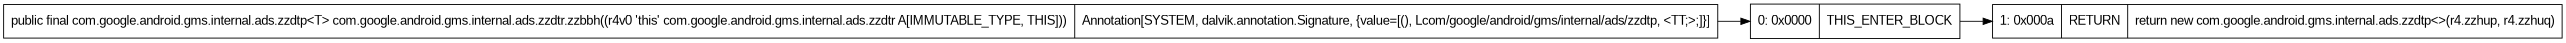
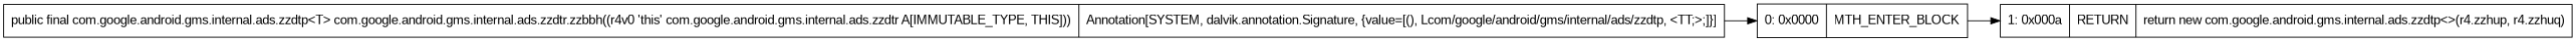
  digraph {
    rankdir=LR
    fontname="Liberation Sans"
    node [shape=record fontname="Liberation Sans"]
    edge [fontname="Liberation Sans"]
-   n1 [label="{0\:\ 0x0000|THIS_ENTER_BLOCK\l}"]
+   n1 [label="{0\:\ 0x0000|MTH_ENTER_BLOCK\l}"]
    n2 [label="{1\:\ 0x000a|RETURN\l|return new com.google.android.gms.internal.ads.zzdtp\<\>(r4.zzhup, r4.zzhuq)\l}"]
    n3 [label="{public final com.google.android.gms.internal.ads.zzdtp\<T\> com.google.android.gms.internal.ads.zzdtr.zzbbh((r4v0 'this' com.google.android.gms.internal.ads.zzdtr A[IMMUTABLE_TYPE, THIS]))  | Annotation[SYSTEM, dalvik.annotation.Signature, \{value=[(), Lcom\/google\/android\/gms\/internal\/ads\/zzdtp, \<TT;\>;]\}]\l}"]
    n1 -> n2
    n3 -> n1
  }
